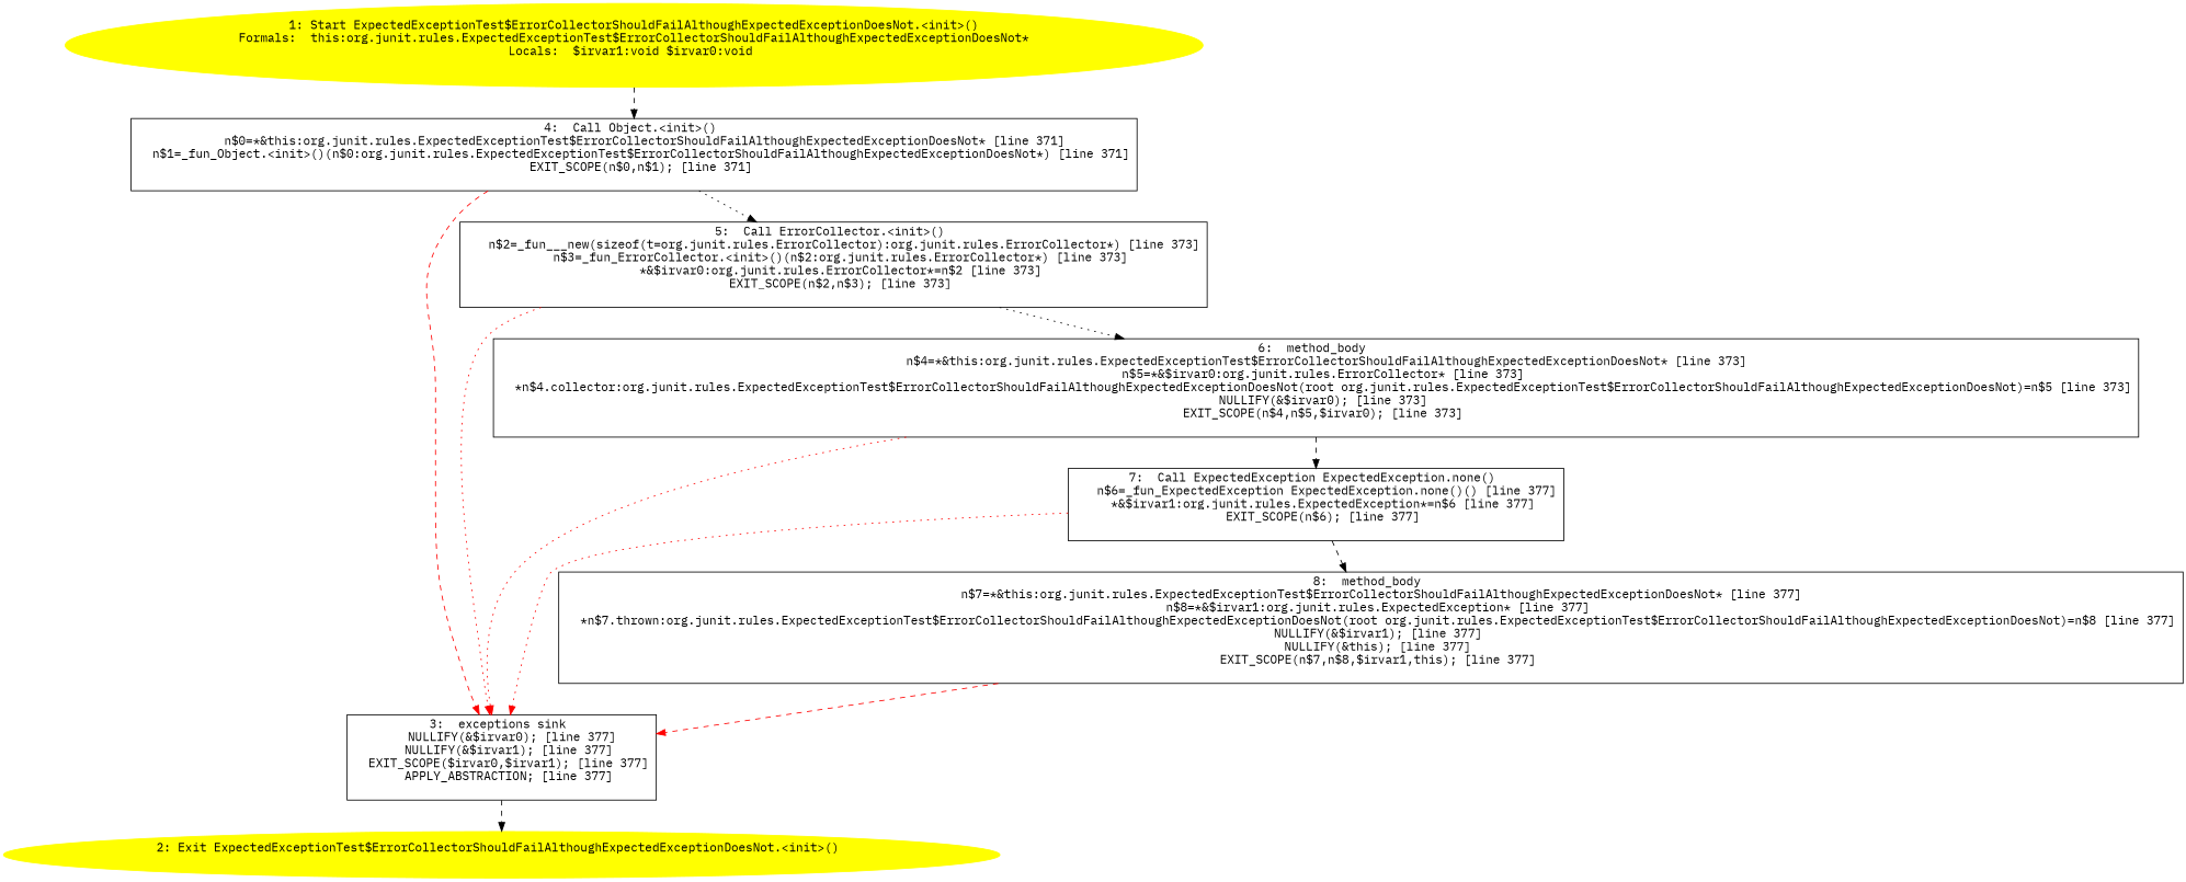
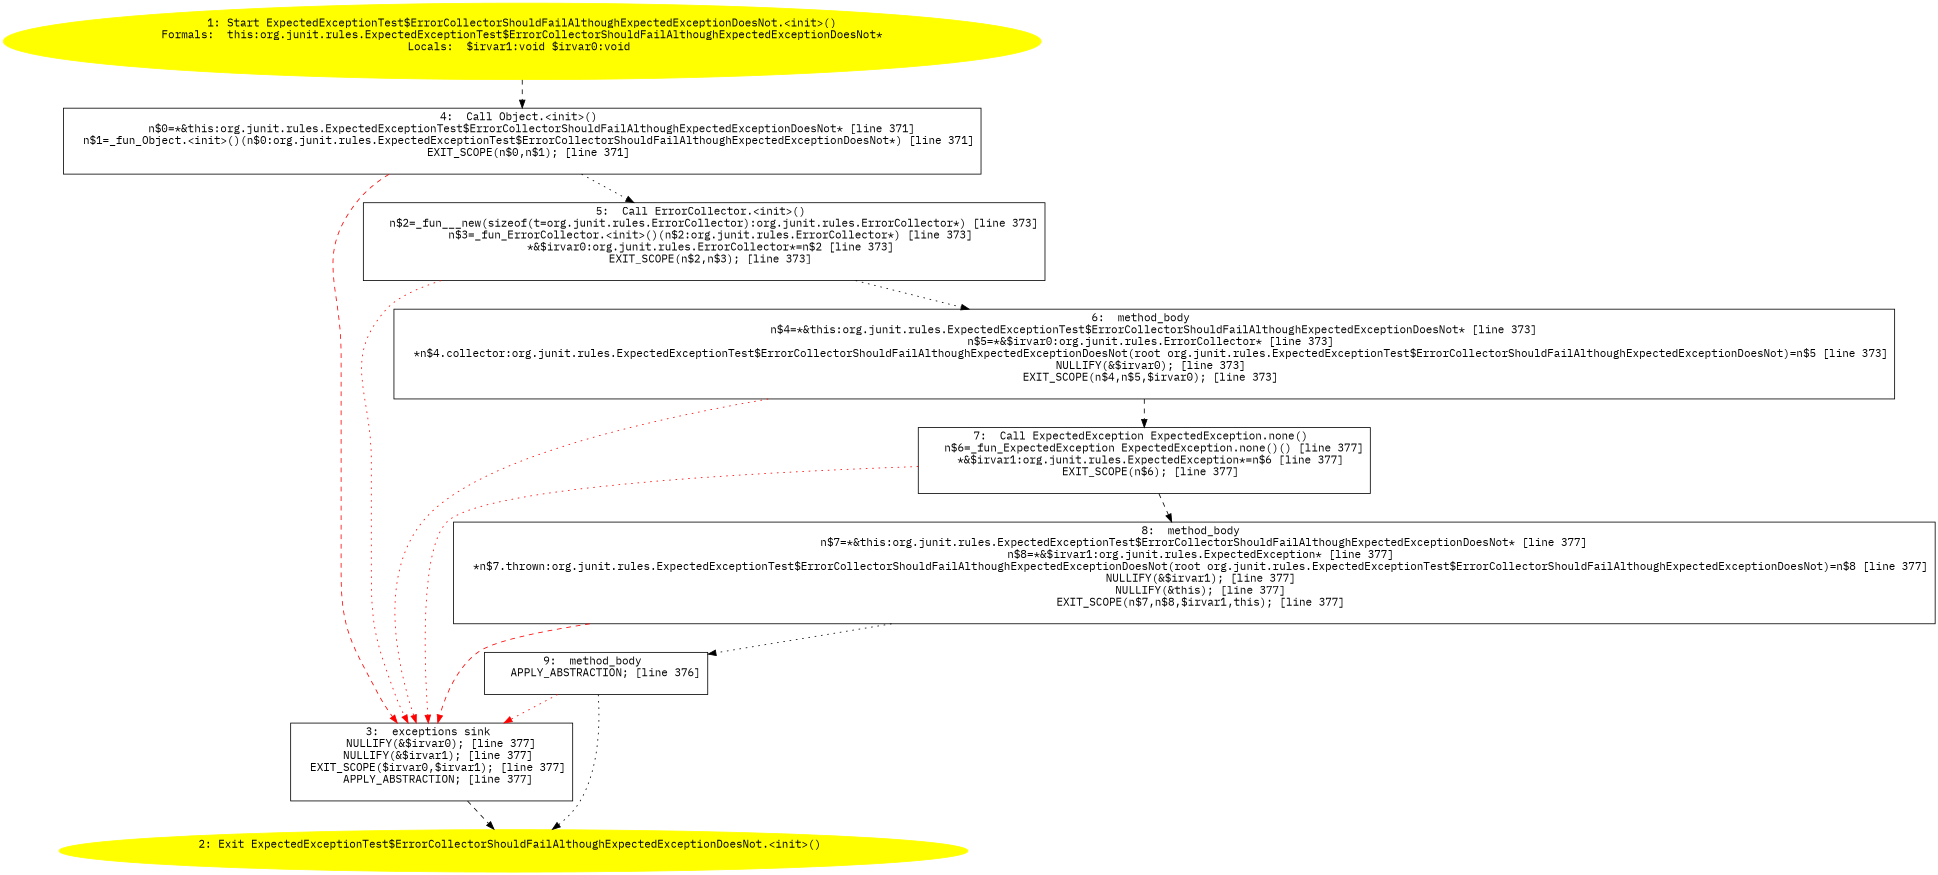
  digraph {
    fontname="IBM Plex Mono"
    node [fontname="IBM Plex Mono" shape=box]
    edge [style=dotted fontname="IBM Plex Mono"]
    n1 [color=yellow label="1: Start ExpectedExceptionTest$ErrorCollectorShouldFailAlthoughExpectedExceptionDoesNot.<init>()\nFormals:  this:org.junit.rules.ExpectedExceptionTest$ErrorCollectorShouldFailAlthoughExpectedExceptionDoesNot*\nLocals:  $irvar1:void $irvar0:void \n  " style=filled shape=""]
    n2 [label="4:  Call Object.<init>() \n   n$0=*&this:org.junit.rules.ExpectedExceptionTest$ErrorCollectorShouldFailAlthoughExpectedExceptionDoesNot* [line 371]\n  n$1=_fun_Object.<init>()(n$0:org.junit.rules.ExpectedExceptionTest$ErrorCollectorShouldFailAlthoughExpectedExceptionDoesNot*) [line 371]\n  EXIT_SCOPE(n$0,n$1); [line 371]\n "]
    n3 [label="3:  exceptions sink \n   NULLIFY(&$irvar0); [line 377]\n  NULLIFY(&$irvar1); [line 377]\n  EXIT_SCOPE($irvar0,$irvar1); [line 377]\n  APPLY_ABSTRACTION; [line 377]\n "]
    n4 [label="5:  Call ErrorCollector.<init>() \n   n$2=_fun___new(sizeof(t=org.junit.rules.ErrorCollector):org.junit.rules.ErrorCollector*) [line 373]\n  n$3=_fun_ErrorCollector.<init>()(n$2:org.junit.rules.ErrorCollector*) [line 373]\n  *&$irvar0:org.junit.rules.ErrorCollector*=n$2 [line 373]\n  EXIT_SCOPE(n$2,n$3); [line 373]\n "]
    n5 [color=yellow label="2: Exit ExpectedExceptionTest$ErrorCollectorShouldFailAlthoughExpectedExceptionDoesNot.<init>() \n  " style=filled shape=""]
    n6 [label="6:  method_body \n   n$4=*&this:org.junit.rules.ExpectedExceptionTest$ErrorCollectorShouldFailAlthoughExpectedExceptionDoesNot* [line 373]\n  n$5=*&$irvar0:org.junit.rules.ErrorCollector* [line 373]\n  *n$4.collector:org.junit.rules.ExpectedExceptionTest$ErrorCollectorShouldFailAlthoughExpectedExceptionDoesNot(root org.junit.rules.ExpectedExceptionTest$ErrorCollectorShouldFailAlthoughExpectedExceptionDoesNot)=n$5 [line 373]\n  NULLIFY(&$irvar0); [line 373]\n  EXIT_SCOPE(n$4,n$5,$irvar0); [line 373]\n "]
    n7 [label="7:  Call ExpectedException ExpectedException.none() \n   n$6=_fun_ExpectedException ExpectedException.none()() [line 377]\n  *&$irvar1:org.junit.rules.ExpectedException*=n$6 [line 377]\n  EXIT_SCOPE(n$6); [line 377]\n "]
    n8 [label="8:  method_body \n   n$7=*&this:org.junit.rules.ExpectedExceptionTest$ErrorCollectorShouldFailAlthoughExpectedExceptionDoesNot* [line 377]\n  n$8=*&$irvar1:org.junit.rules.ExpectedException* [line 377]\n  *n$7.thrown:org.junit.rules.ExpectedExceptionTest$ErrorCollectorShouldFailAlthoughExpectedExceptionDoesNot(root org.junit.rules.ExpectedExceptionTest$ErrorCollectorShouldFailAlthoughExpectedExceptionDoesNot)=n$8 [line 377]\n  NULLIFY(&$irvar1); [line 377]\n  NULLIFY(&this); [line 377]\n  EXIT_SCOPE(n$7,n$8,$irvar1,this); [line 377]\n "]
+   n9 [label="9:  method_body \n   APPLY_ABSTRACTION; [line 376]\n "]
    n1 -> n2 [style=dashed]
    n2 -> n3 [color=red style=dashed]
    n2 -> n4
    n3 -> n5 [style=dashed]
    n4 -> n3 [color=red]
    n4 -> n6
    n6 -> n3 [color=red]
    n6 -> n7 [style=dashed]
    n7 -> n3 [color=red]
    n7 -> n8 [style=dashed]
    n8 -> n3 [color=red style=dashed]
+   n8 -> n9
+   n9 -> n3 [color=red]
+   n9 -> n5
  }
